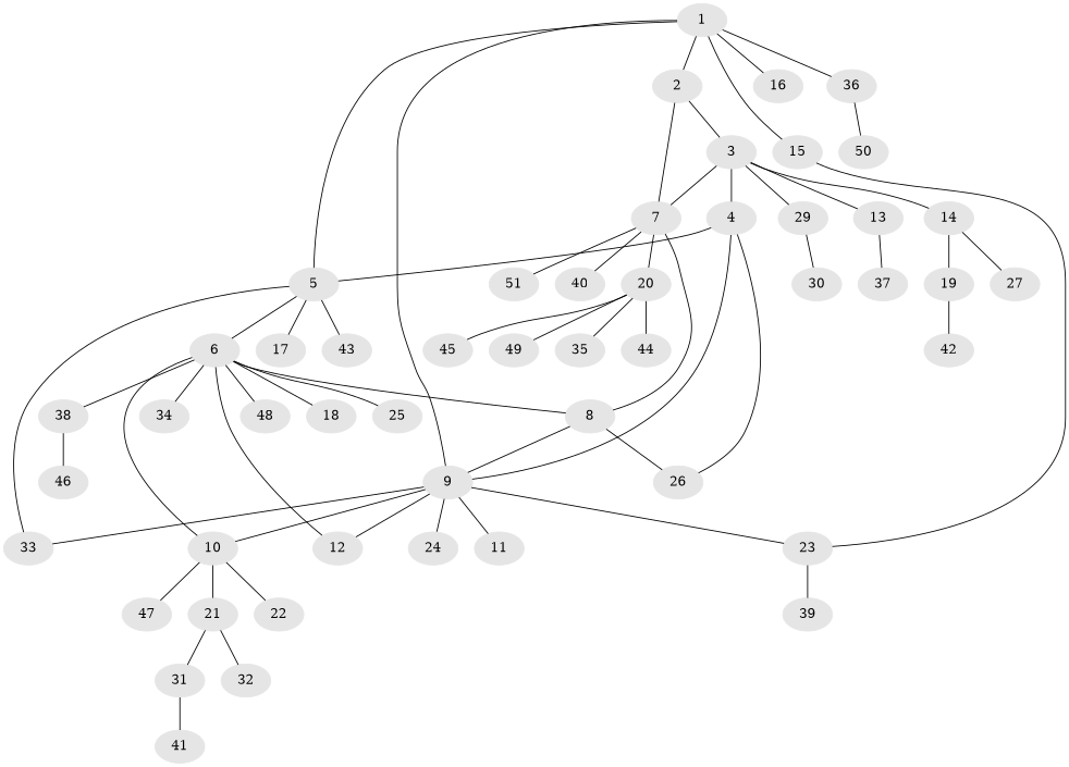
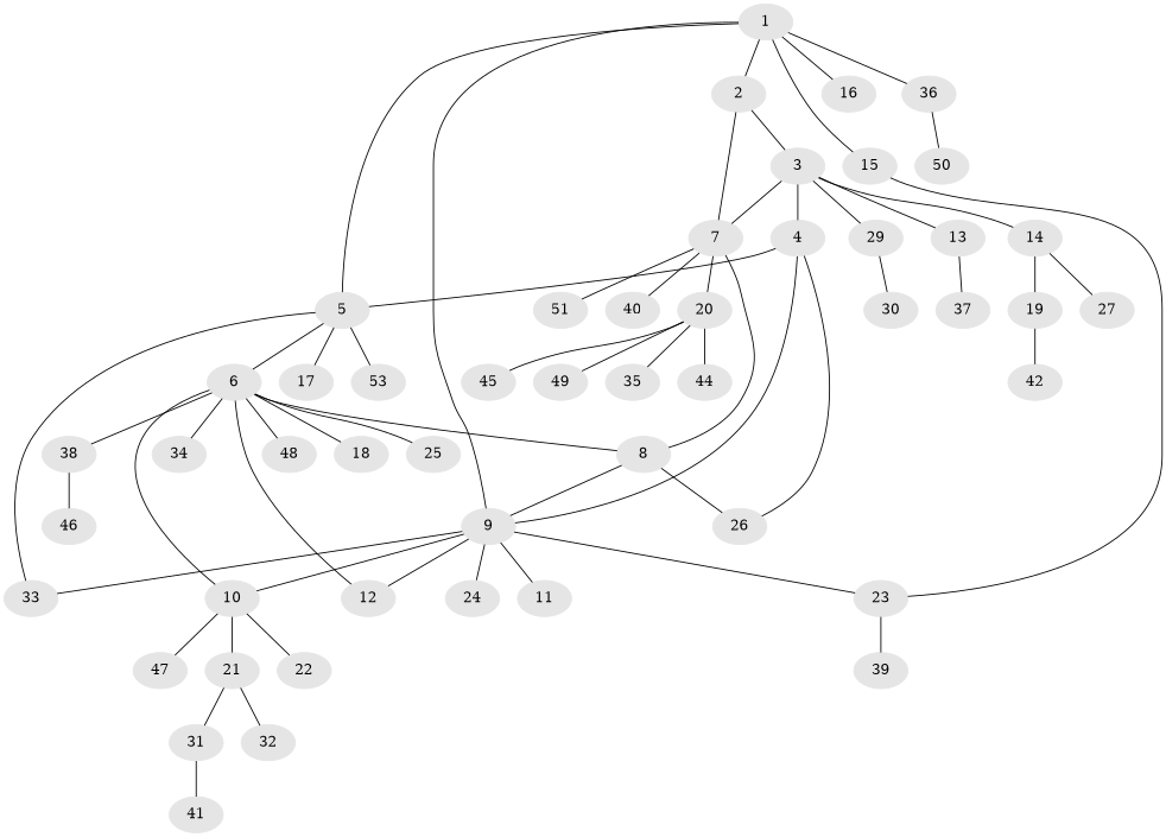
  graph {
    node [color=gray90 style=filled]
    1
    2
    5
    9
    15
    16
    36
    3
    7
    6
    17
    33
-   43
+   43 [label=53]
    10
    12
    11
    23
    24
    50
    4
    13
    14
    29
    8
    20
    40
    51
    26
    37
    19
    27
    30
    18
    25
    34
    38
    48
    21
    22
    47
    46
    35
    44
    45
    49
    39
    31
    32
    42
    41
    1 -- 2
    1 -- 5
    1 -- 9
    1 -- 15
    1 -- 16
    1 -- 36
    2 -- 3
    2 -- 7
    5 -- 6
    5 -- 17
    5 -- 33
    5 -- 43
    9 -- 33
    9 -- 10
    9 -- 12
    9 -- 11
    9 -- 23
    9 -- 24
    15 -- 23
    36 -- 50
    3 -- 7
    3 -- 4
    3 -- 13
    3 -- 14
    3 -- 29
    7 -- 8
    7 -- 20
    7 -- 40
    7 -- 51
    6 -- 10
    6 -- 12
    6 -- 8
    6 -- 18
    6 -- 25
    6 -- 34
    6 -- 38
    6 -- 48
    10 -- 21
    10 -- 22
    10 -- 47
    23 -- 39
    4 -- 5
    4 -- 9
    4 -- 26
    13 -- 37
    14 -- 19
    14 -- 27
    29 -- 30
    8 -- 9
    8 -- 26
    20 -- 35
    20 -- 44
    20 -- 45
    20 -- 49
    19 -- 42
    38 -- 46
    21 -- 31
    21 -- 32
    31 -- 41
  }
